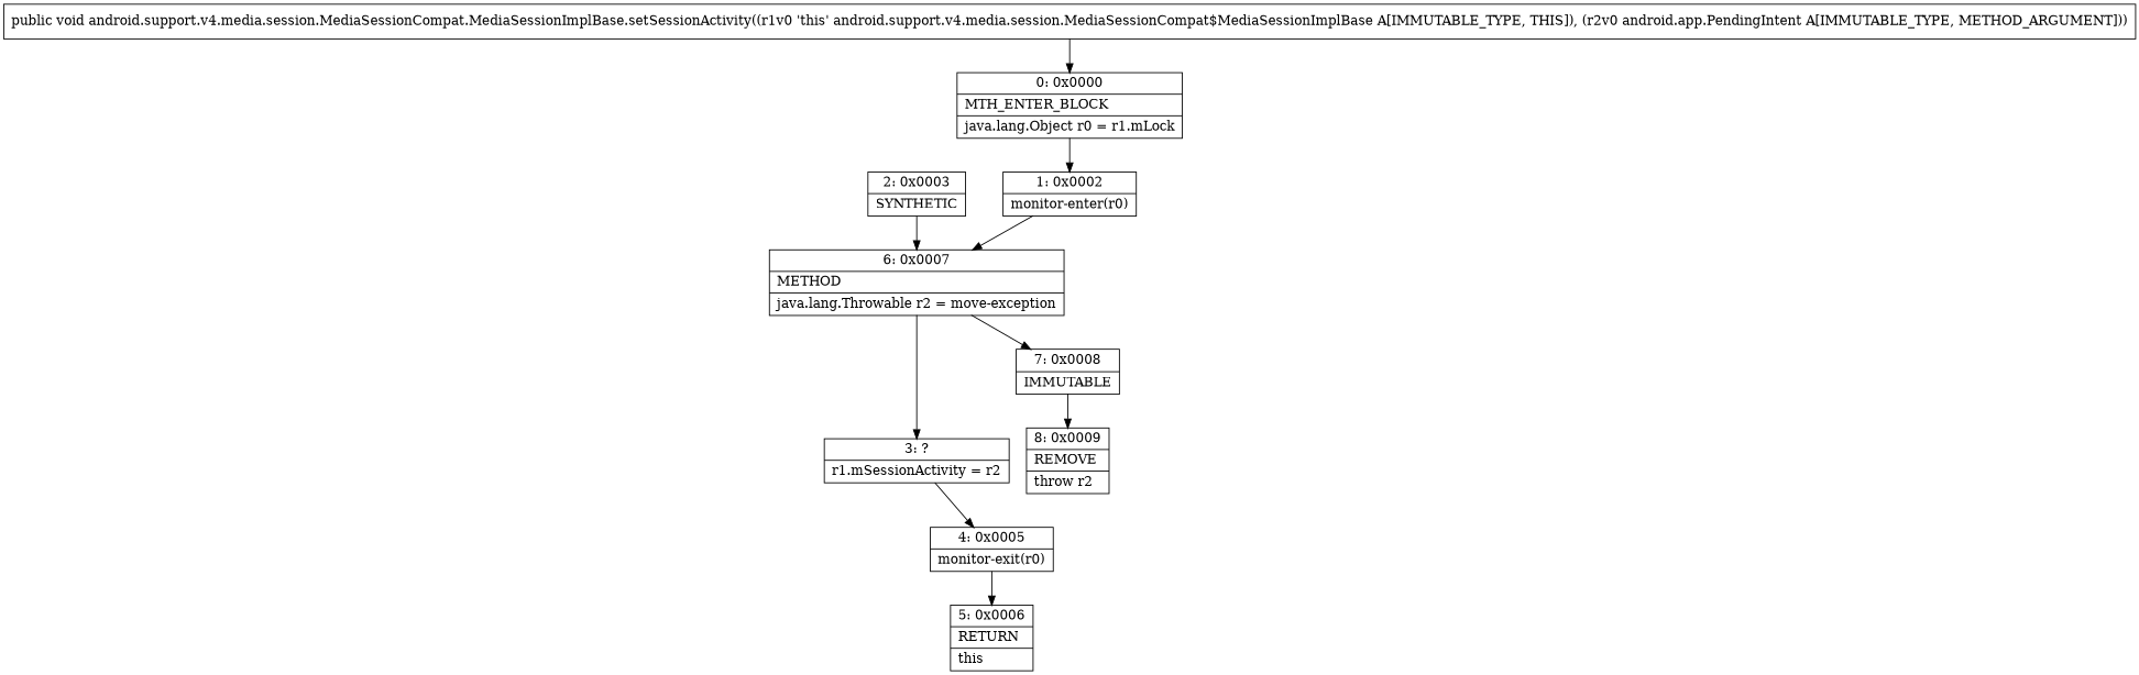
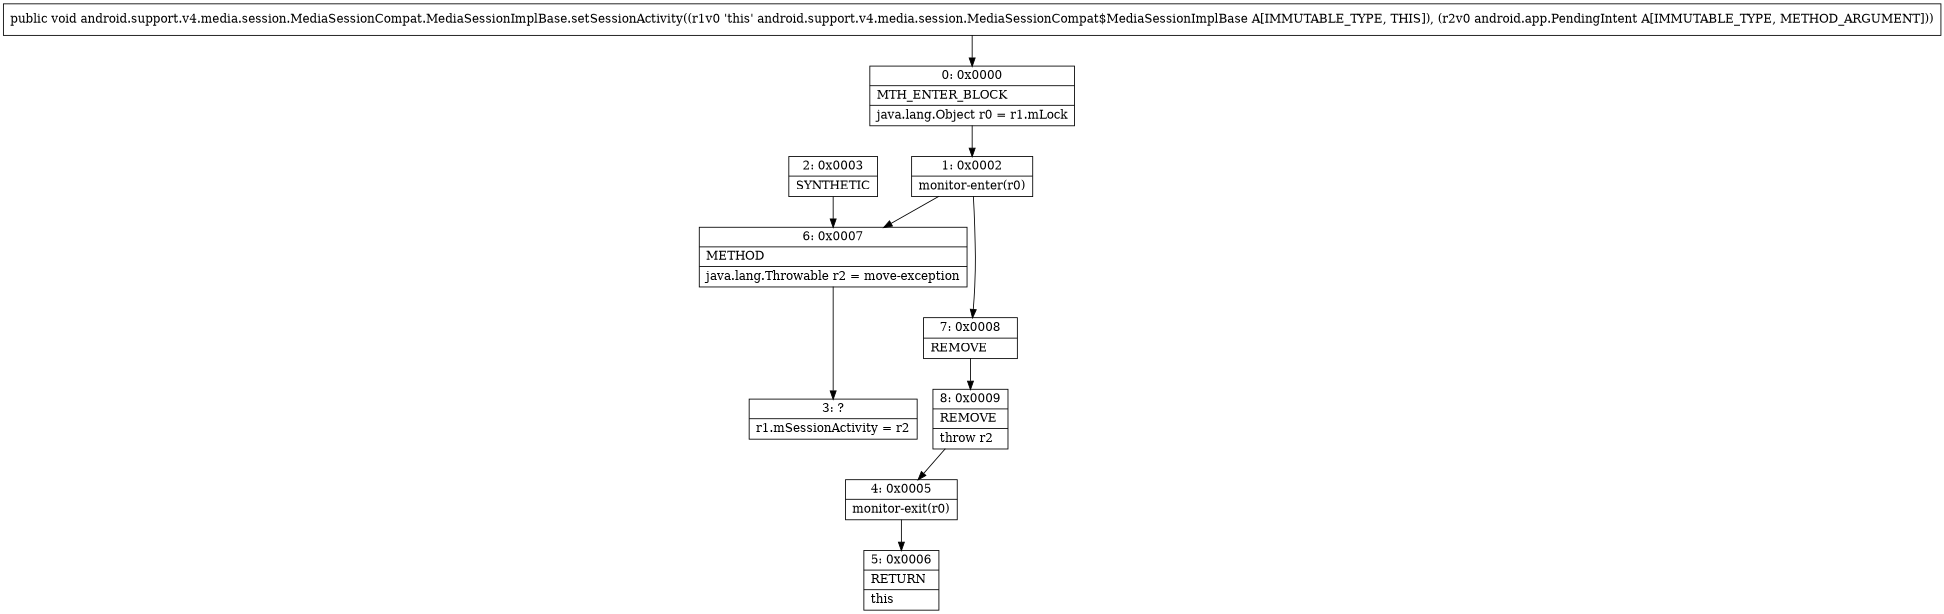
  digraph {
    node [shape=record]
    n1 [label="{0\:\ 0x0000|MTH_ENTER_BLOCK\l|java.lang.Object r0 = r1.mLock\l}"]
    n2 [label="{1\:\ 0x0002|monitor\-enter(r0)\l}"]
    n3 [label="{6\:\ 0x0007|METHOD\l|java.lang.Throwable r2 = move\-exception\l}"]
    n4 [label="{2\:\ 0x0003|SYNTHETIC\l}"]
    n5 [label="{3\:\ ?|r1.mSessionActivity = r2\l}"]
    n6 [label="{4\:\ 0x0005|monitor\-exit(r0)\l}"]
-   n7 [label="{7\:\ 0x0008|IMMUTABLE\l}"]
+   n7 [label="{7\:\ 0x0008|REMOVE\l}"]
    n8 [label="{5\:\ 0x0006|RETURN\l|this\l}"]
    n9 [label="{8\:\ 0x0009|REMOVE\l|throw r2\l}"]
    n10 [label="{public void android.support.v4.media.session.MediaSessionCompat.MediaSessionImplBase.setSessionActivity((r1v0 'this' android.support.v4.media.session.MediaSessionCompat$MediaSessionImplBase A[IMMUTABLE_TYPE, THIS]), (r2v0 android.app.PendingIntent A[IMMUTABLE_TYPE, METHOD_ARGUMENT])) }"]
    n1 -> n2
    n2 -> n3
    n3 -> n5
-   n3 -> n7
+   n2 -> n7
    n4 -> n3
-   n5 -> n6
+   n9 -> n6
    n6 -> n8
    n7 -> n9
    n10 -> n1
  }
